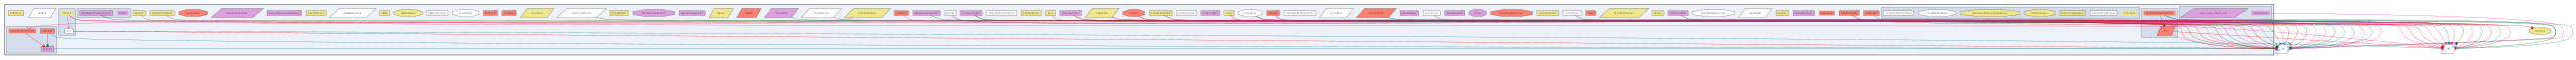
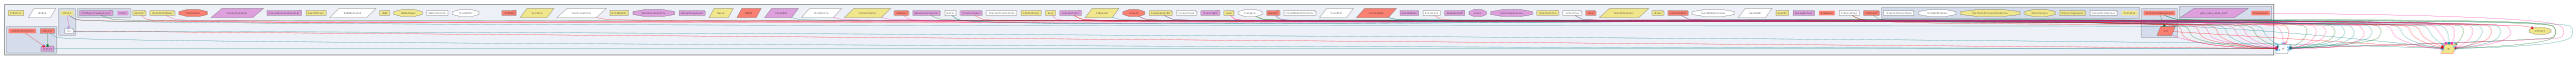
  digraph {
    compound=true
    fontname="IBM Plex Mono"
    node [fillcolor=khaki fontname="IBM Plex Mono" fontsize=10 shape=note style=filled color=grey25]
    edge [arrowhead=tee color=deeppink fontcolor=steelblue1 fontname="IBM Plex Mono" fontsize=10 headlabel=1 labeldistance=1.5 labelfontname=Helvetica labelfontsize=10]
    n1 [fillcolor=salmon height=0.2 label=BilinearCompression shape=plaintext width=0.4 color=""]
    n2 [fillcolor=salmon height=0.2 label=src shape=parallelogram width=0.4]
-   n3 [fillcolor=plum height=0.2 label=Chromancer shape=plaintext width=0.4 color=""]
+   n3 [fillcolor=salmon height=0.2 label=Chromancer shape=plaintext width=0.4 color=""]
    n4 [fillcolor=plum height=0.2 label=gary_woos_wled_port shape=parallelogram width=0.4]
    n5 [fillcolor=salmon height=0.2 label=LuminescentGrand shape=plaintext width=0.4 color=""]
    n6 [fillcolor=salmon height=0.2 label=arduino width=0.4]
    n7 [fillcolor=plum height=0.2 label=shared shape=folder width=0.4]
    n8 [height=0.2 label=Multiple shape=plaintext width=0.4 color=""]
    n9 [fillcolor=white height=0.2 label=ArrayOfLedArrays width=0.4]
    n10 [height=0.2 label=MirroringSample width=0.4]
    n11 [height=0.2 label=MultiArrays shape=octagon width=0.4]
    n12 [height=0.2 label=MultipleStripsInOneArray shape=octagon width=0.4]
    n13 [fillcolor=white height=0.2 label=OctoWS2811Demo shape=octagon width=0.4]
    n14 [fillcolor=white height=0.2 label=ParallelOutputDemo width=0.4]
    n15 [fillcolor=plum height=0.2 label=Ports shape=plaintext width=0.4 color=""]
    n16 [fillcolor=plum height=0.2 label=PJRCSpectrumAnalyzer shape=folder width=0.4]
    n17 [height=0.2 label=XYPath shape=plaintext width=0.4 color=""]
    n18 [fillcolor=white height=0.2 label=src width=0.4]
    n19 [fillcolor=salmon height=0.2 label=examples shape=plaintext width=0.4 color=""]
    n20 [fillcolor=plum height=0.2 label=AnalogOutput width=0.4]
    n21 [height=0.2 label=Apa102 shape=folder width=0.4]
    n22 [fillcolor=white height=0.2 label=Apa102HD shape=parallelogram width=0.4]
    n23 [fillcolor=white height=0.2 label=Apa102HDOverride shape=octagon width=0.4]
    n24 [fillcolor=white height=0.2 label=Audio shape=folder width=0.4]
    n25 [height=0.2 label=Blink width=0.4]
    n26 [height=0.2 label=BlinkParallel shape=parallelogram width=0.4]
    n27 [fillcolor=salmon height=0.2 label=Blur width=0.4]
    n28 [height=0.2 label=Blur2d width=0.4]
    n29 [height=0.2 label=ColorPalette shape=folder width=0.4]
-   n30 [fillcolor=salmon height=0.2 label=ColorTemperature shape=octagon width=0.4]
+   n30 [fillcolor=plum height=0.2 label=ColorTemperature shape=octagon width=0.4]
    n31 [fillcolor=plum height=0.2 label=Cylon shape=octagon width=0.4]
    n32 [fillcolor=plum height=0.2 label=DemoReel100 shape=folder width=0.4]
    n33 [height=0.2 label=Esp32S3I2SDemo width=0.4]
    n34 [fillcolor=plum height=0.2 label=EspI2SDemo width=0.4]
    n35 [fillcolor=white height=0.2 label=FestivalStick shape=parallelogram width=0.4]
    n36 [fillcolor=white height=0.2 label=Fire2012 shape=parallelogram width=0.4]
    n37 [fillcolor=white height=0.2 label=Fire2012WithPalette width=0.4]
    n38 [fillcolor=plum height=0.2 label=Fire2023 shape=parallelogram width=0.4]
    n39 [fillcolor=plum height=0.2 label=FireCylinder width=0.4]
    n40 [fillcolor=white height=0.2 label=FireMatrix shape=parallelogram width=0.4]
    n41 [fillcolor=plum height=0.2 label=FirstLight shape=folder width=0.4]
    n42 [fillcolor=white height=0.2 label=FunkyClouds width=0.4]
    n43 [fillcolor=plum height=0.2 label=FxAnimartrix shape=folder width=0.4]
    n44 [fillcolor=salmon height=0.2 label=FxCylon shape=octagon width=0.4]
    n45 [height=0.2 label=FxDemoReel100 width=0.4]
    n46 [fillcolor=white height=0.2 label=FxEngine shape=octagon width=0.4]
    n47 [fillcolor=salmon height=0.2 label=FxFire2012 shape=parallelogram width=0.4]
    n48 [height=0.2 label=FxGfx2Video shape=folder width=0.4]
    n49 [fillcolor=white height=0.2 label=FxNoisePlusPalette shape=folder width=0.4]
-   n50 [fillcolor=salmon height=0.2 label=FxNoiseRing shape=folder width=0.4]
+   n50 [fillcolor=white height=0.2 label=FxNoiseRing shape=folder width=0.4]
    n51 [fillcolor=white height=0.2 label=FxPacifica width=0.4]
-   n52 [fillcolor=plum height=0.2 label=FxPride2015 width=0.4]
+   n52 [fillcolor=salmon height=0.2 label=FxPride2015 width=0.4]
    n53 [fillcolor=salmon height=0.2 label=FxSdCard width=0.4]
    n54 [height=0.2 label=FxTwinkleFox shape=parallelogram width=0.4]
    n55 [fillcolor=salmon height=0.2 label=FxWater width=0.4]
    n56 [height=0.2 label=FxWave2d shape=parallelogram width=0.4]
    n57 [fillcolor=salmon height=0.2 label=HD107 shape=parallelogram width=0.4]
    n58 [height=0.2 label=Noise shape=parallelogram width=0.4]
    n59 [fillcolor=plum height=0.2 label=NoisePlayground width=0.4]
    n60 [fillcolor=plum height=0.2 label=NoisePlusPalette shape=octagon width=0.4]
    n61 [height=0.2 label=OctoWS2811 shape=folder width=0.4]
    n62 [fillcolor=white height=0.2 label=Overclock shape=folder width=0.4]
    n63 [height=0.2 label=Pacifica shape=parallelogram width=0.4]
    n64 [fillcolor=salmon height=0.2 label=PinMode shape=folder width=0.4]
-   n65 [fillcolor=salmon height=0.2 label=Pintest shape=folder width=0.4]
    n66 [fillcolor=white height=0.2 label=Pride2015 shape=octagon width=0.4]
    n67 [fillcolor=white height=0.2 label=RGBCalibrate shape=folder width=0.4]
    n68 [height=0.2 label=RGBSetDemo shape=octagon width=0.4]
    n69 [height=0.2 label=RGBW shape=folder width=0.4]
    n70 [fillcolor=white height=0.2 label=RGBWEmulated shape=parallelogram width=0.4]
    n71 [height=0.2 label=SmartMatrix shape=folder width=0.4]
    n72 [fillcolor=plum height=0.2 label=TeensyMassiveParallel shape=folder width=0.4]
    n73 [fillcolor=plum height=0.2 label=TeensyParallel shape=parallelogram width=0.4]
    n74 [fillcolor=salmon height=0.2 label=TwinkleFox shape=octagon width=0.4]
    n75 [height=0.2 label=wasm width=0.4]
    n76 [fillcolor=plum height=0.2 label=WasmScreenCoords width=0.4]
    n77 [height=0.2 label=Wave shape=folder width=0.4]
    n78 [fillcolor=salmon height=0.2 label=Wave2d shape=folder width=0.4]
    n79 [fillcolor=white height=0.2 label=WS2816 shape=parallelogram width=0.4]
    n80 [height=0.2 label=XYMatrix shape=folder width=0.4]
    n81 [fillcolor=white height=0.2 label=fl shape=parallelogram width=0.4]
-   n82 [color=red fillcolor=white height=0.2 label=fx shape=parallelogram width=0.4]
+   n82 [color=red height=0.2 label=fx shape=parallelogram width=0.4]
    n83 [height=0.2 label=sensors shape=octagon width=0.4]
    subgraph cluster_1 {
      bgcolor="#edf0f7"
      fontsize=10
      pencolor=grey25
      style="filled,bold"
      n19
      n20
      n21
      n22
      n23
      n24
      n25
      n26
      n27
      n28
      n29
      n30
      n31
      n32
      n33
      n34
      n35
      n36
      n37
      n38
      n39
      n40
      n41
      n42
      n43
      n44
      n45
      n46
      n47
      n48
      n49
      n50
      n51
      n52
      n53
      n54
      n55
      n56
      n57
      n58
      n59
      n60
      n61
      n62
      n63
      n64
-     n65
      n66
      n67
      n68
      n69
      n70
      n71
      n72
      n73
      n74
      n75
      n76
      n77
      n78
      n79
      n80
      subgraph cluster_2 {
        bgcolor="#d5ddec"
        fontsize=10
        pencolor=grey25
        style=filled
        n1
        n2
      }
      subgraph cluster_3 {
        bgcolor="#d5ddec"
        fontsize=10
        pencolor=grey25
        style=filled
        n3
        n4
      }
      subgraph cluster_4 {
        bgcolor="#d5ddec"
        fontsize=10
        pencolor=grey25
        style=filled
        n5
        n6
        n7
      }
      subgraph cluster_5 {
        bgcolor="#d5ddec"
        fontsize=10
        pencolor=grey25
        style=filled
        n8
        n9
        n10
        n11
        n12
        n13
        n14
      }
      subgraph cluster_6 {
        bgcolor="#d5ddec"
        fontsize=10
        pencolor=grey25
        style=filled
        n15
        n16
      }
      subgraph cluster_7 {
        bgcolor="#d5ddec"
        fontsize=10
        pencolor=grey25
        style=filled
        n17
        n18
      }
    }
    n1 -> n2 [arrowhead=box color=darkgreen headlabel=2]
    n1 -> n81 [color=darkgreen headlabel=12]
    n1 -> n82 [arrowhead=onormal color=teal headlabel=4]
    n2 -> n81 [arrowhead=box headlabel=6]
    n2 -> n82 [arrowhead=onormal color=red headlabel=3]
    n3 -> n81 [headlabel=7]
    n5 -> n7 [arrowhead=box color=red headlabel=9]
    n6 -> n7 [arrowhead=box color=darkgreen headlabel=8]
    n6 -> n81 [arrowhead=box color=teal headlabel=7]
    n7 -> n81 [color=teal headlabel=6]
    n16 -> n81 [color=darkgreen]
    n17 -> n18 [arrowhead=onormal headlabel=6]
    n17 -> n81 [arrowhead=box color=red headlabel=28]
-   n17 -> n82 [headlabel=6]
+   n17 -> n82 [color=teal headlabel=6]
    n18 -> n81 [arrowhead=onormal color=red headlabel=6]
    n18 -> n82 [color=teal headlabel=3]
    n24 -> n81 [arrowhead=onormal color=teal headlabel=12]
-   n24 -> n82 [arrowhead=box]
+   n24 -> n82 [arrowhead=box color=teal]
    n28 -> n81 [arrowhead=onormal color=red headlabel=2]
    n33 -> n81
-   n35 -> n81 [color=darkgreen headlabel=3]
+   n35 -> n81 [color=red headlabel=3]
    n38 -> n81 [color=teal headlabel=3]
-   n39 -> n81 [color=darkgreen headlabel=2]
    n39 -> n82 [color=red]
    n40 -> n81 [arrowhead=onormal headlabel=2]
    n43 -> n81 [arrowhead=onormal color=red headlabel=3]
    n43 -> n82 [arrowhead=box color=red headlabel=2]
    n44 -> n81 [arrowhead=onormal color=darkgreen]
    n44 -> n82 [arrowhead=box]
    n45 -> n81 [arrowhead=onormal]
    n45 -> n82 [arrowhead=box color=teal]
    n46 -> n81 [arrowhead=onormal color=darkgreen]
-   n46 -> n82 [arrowhead=box color=darkgreen headlabel=3]
+   n46 -> n82 [color=darkgreen headlabel=3]
    n47 -> n81 [arrowhead=onormal color=teal]
    n47 -> n82 [color=teal]
-   n50 -> n81 [arrowhead=onormal headlabel=7]
+   n50 -> n81 [arrowhead=onormal color=darkgreen headlabel=7]
    n50 -> n83 [arrowhead=box color=red]
    n51 -> n81 [arrowhead=onormal]
    n51 -> n82 [color=teal]
    n52 -> n81 [arrowhead=onormal color=teal]
    n52 -> n82
    n53 -> n82 [color=darkgreen headlabel=3]
-   n54 -> n5 [arrowhead=onormal]
+   n54 -> n82 [arrowhead=onormal]
    n55 -> n81 [arrowhead=box]
-   n56 -> n81 [color=red headlabel=3]
-   n56 -> n82 [arrowhead=onormal headlabel=2]
+   n56 -> n82 [arrowhead=onormal color=teal headlabel=2]
    n62 -> n82 [color=red headlabel=2]
    n75 -> n81 [arrowhead=onormal headlabel=3]
    n75 -> n82 [arrowhead=box headlabel=3]
-   n76 -> n81 [arrowhead=box color=darkgreen headlabel=4]
+   n76 -> n81 [color=darkgreen headlabel=4]
    n77 -> n81 [headlabel=3]
    n78 -> n81 [arrowhead=box color=teal]
    n78 -> n82 [arrowhead=onormal]
  }
